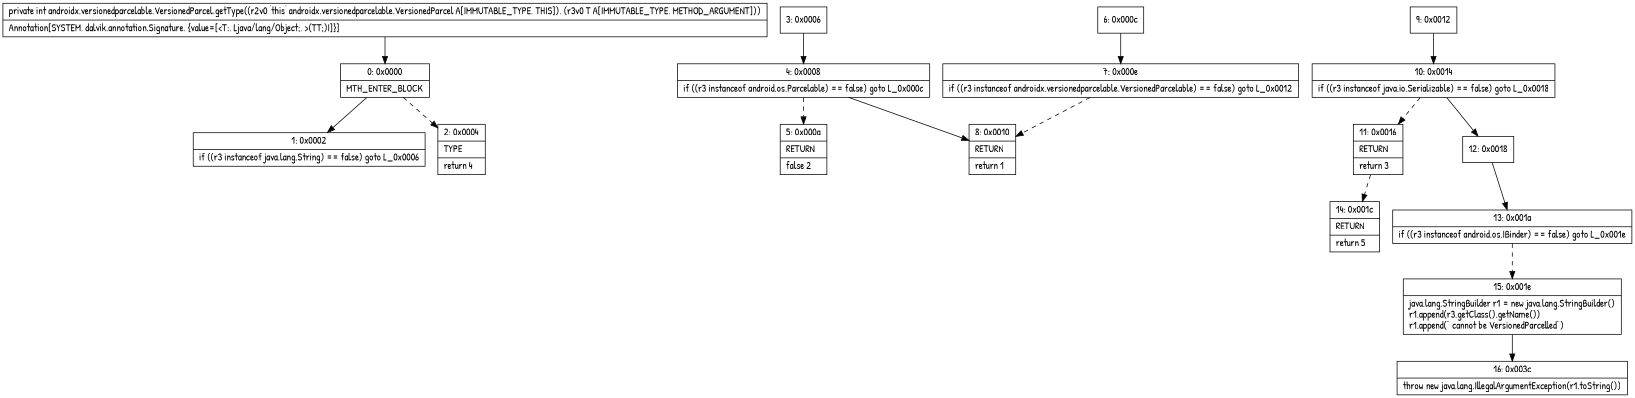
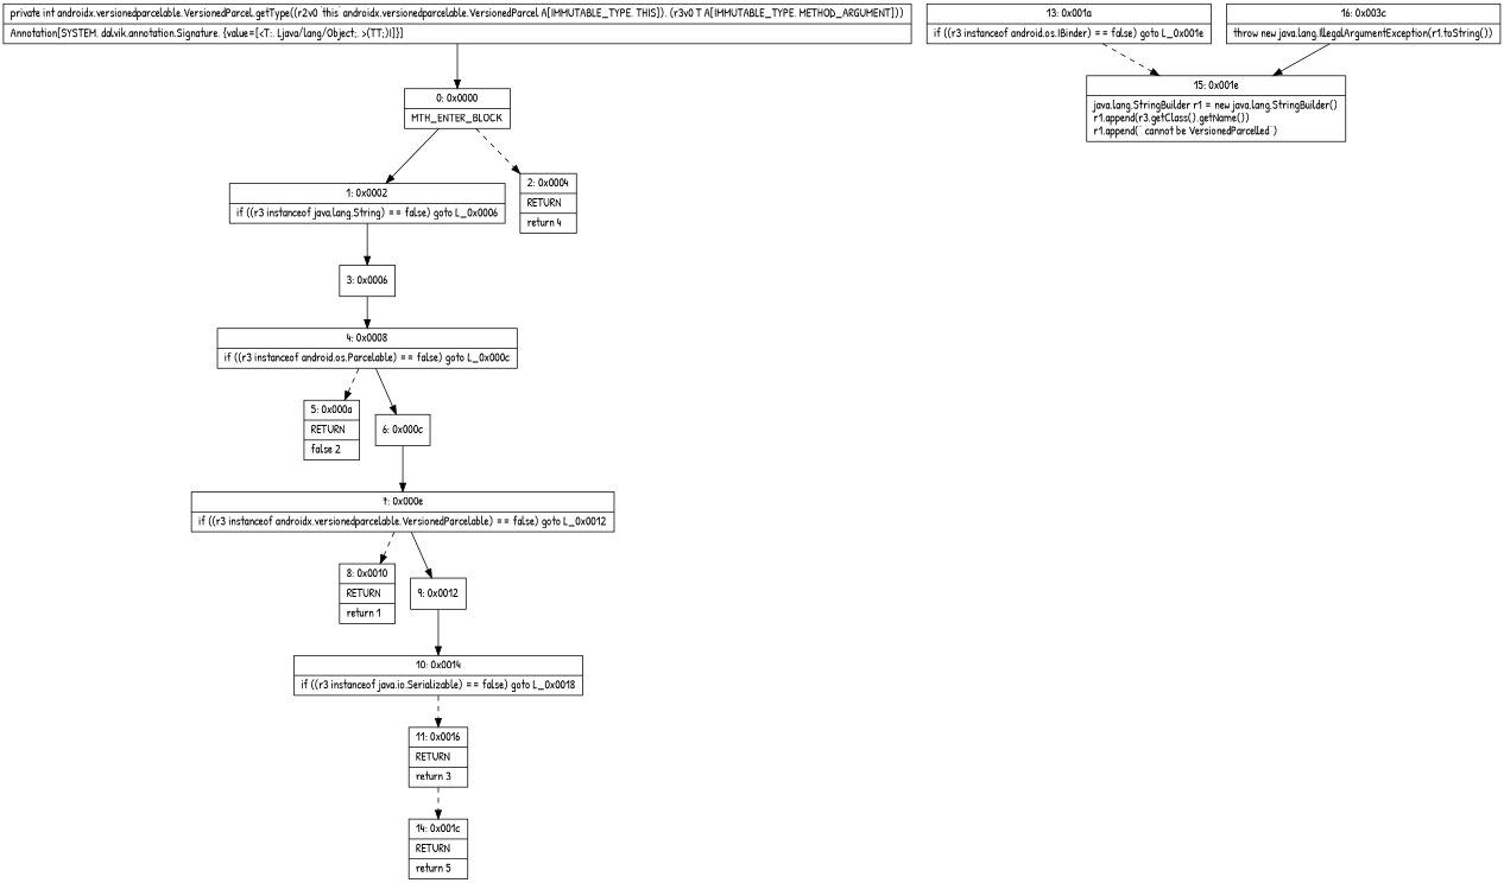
  digraph {
    fontname="Patrick Hand"
    node [fontname="Patrick Hand" shape=record]
    edge [fontname="Patrick Hand"]
    n1 [label="{0\:\ 0x0000|MTH_ENTER_BLOCK\l}"]
    n2 [label="{1\:\ 0x0002|if ((r3 instanceof java.lang.String) == false) goto L_0x0006\l}"]
-   n3 [label="{2\:\ 0x0004|TYPE\l|return 4\l}"]
+   n3 [label="{2\:\ 0x0004|RETURN\l|return 4\l}"]
    n4 [label="{3\:\ 0x0006}"]
    n5 [label="{4\:\ 0x0008|if ((r3 instanceof android.os.Parcelable) == false) goto L_0x000c\l}"]
    n6 [label="{5\:\ 0x000a|RETURN\l|false 2\l}"]
    n7 [label="{6\:\ 0x000c}"]
    n8 [label="{7\:\ 0x000e|if ((r3 instanceof androidx.versionedparcelable.VersionedParcelable) == false) goto L_0x0012\l}"]
    n9 [label="{8\:\ 0x0010|RETURN\l|return 1\l}"]
    n10 [label="{9\:\ 0x0012}"]
    n11 [label="{10\:\ 0x0014|if ((r3 instanceof java.io.Serializable) == false) goto L_0x0018\l}"]
    n12 [label="{11\:\ 0x0016|RETURN\l|return 3\l}"]
-   n13 [label="{12\:\ 0x0018}"]
    n14 [label="{14\:\ 0x001c|RETURN\l|return 5\l}"]
    n15 [label="{13\:\ 0x001a|if ((r3 instanceof android.os.IBinder) == false) goto L_0x001e\l}"]
    n16 [label="{15\:\ 0x001e|java.lang.StringBuilder r1 = new java.lang.StringBuilder()\lr1.append(r3.getClass().getName())\lr1.append(\" cannot be VersionedParcelled\")\l}"]
    n17 [label="{16\:\ 0x003c|throw new java.lang.IllegalArgumentException(r1.toString())\l}"]
    n18 [label="{private int androidx.versionedparcelable.VersionedParcel.getType((r2v0 'this' androidx.versionedparcelable.VersionedParcel A[IMMUTABLE_TYPE, THIS]), (r3v0 T A[IMMUTABLE_TYPE, METHOD_ARGUMENT]))  | Annotation[SYSTEM, dalvik.annotation.Signature, \{value=[\<T:, Ljava\/lang\/Object;, \>(TT;)I]\}]\l}"]
    n1 -> n2
    n1 -> n3 [style=dashed]
+   n2 -> n4
    n4 -> n5
    n5 -> n6 [style=dashed]
-   n5 -> n9
+   n5 -> n7
    n7 -> n8
    n8 -> n9 [style=dashed]
+   n8 -> n10
    n10 -> n11
    n11 -> n12 [style=dashed]
-   n11 -> n13
    n12 -> n14 [style=dashed]
-   n13 -> n15
    n15 -> n16 [style=dashed]
-   n16 -> n17
+   n17 -> n16
    n18 -> n1
  }
